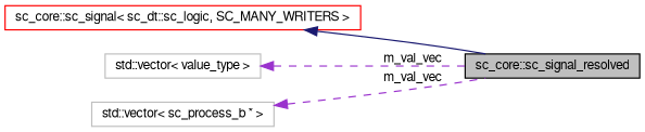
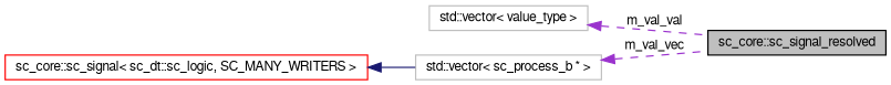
  digraph {
    rankdir=LR
    node [color=grey75 fillcolor=white fontname=FreeSans fontsize=10 shape=record style=filled]
    edge [color=darkorchid3 dir=back fontname=FreeSans fontsize=10 labelfontname=FreeSans labelfontsize=10 style=dashed]
    n1 [color=black fillcolor=grey75 fontcolor=black height=0.2 label="sc_core::sc_signal_resolved" width=0.4]
    n2 [color=red height=0.2 label="sc_core::sc_signal\< sc_dt::sc_logic, SC_MANY_WRITERS \>" width=0.4]
    n3 [height=0.2 label="std::vector\< value_type \>" width=0.4]
    n4 [height=0.2 label="std::vector\< sc_process_b * \>" width=0.4]
-   n2 -> n1 [color=midnightblue style=solid]
-   n3 -> n1 [label=m_val_vec]
+   n2 -> n4 [color=midnightblue style=solid]
+   n3 -> n1 [label=m_val_val]
    n4 -> n1 [label=m_val_vec]
  }
